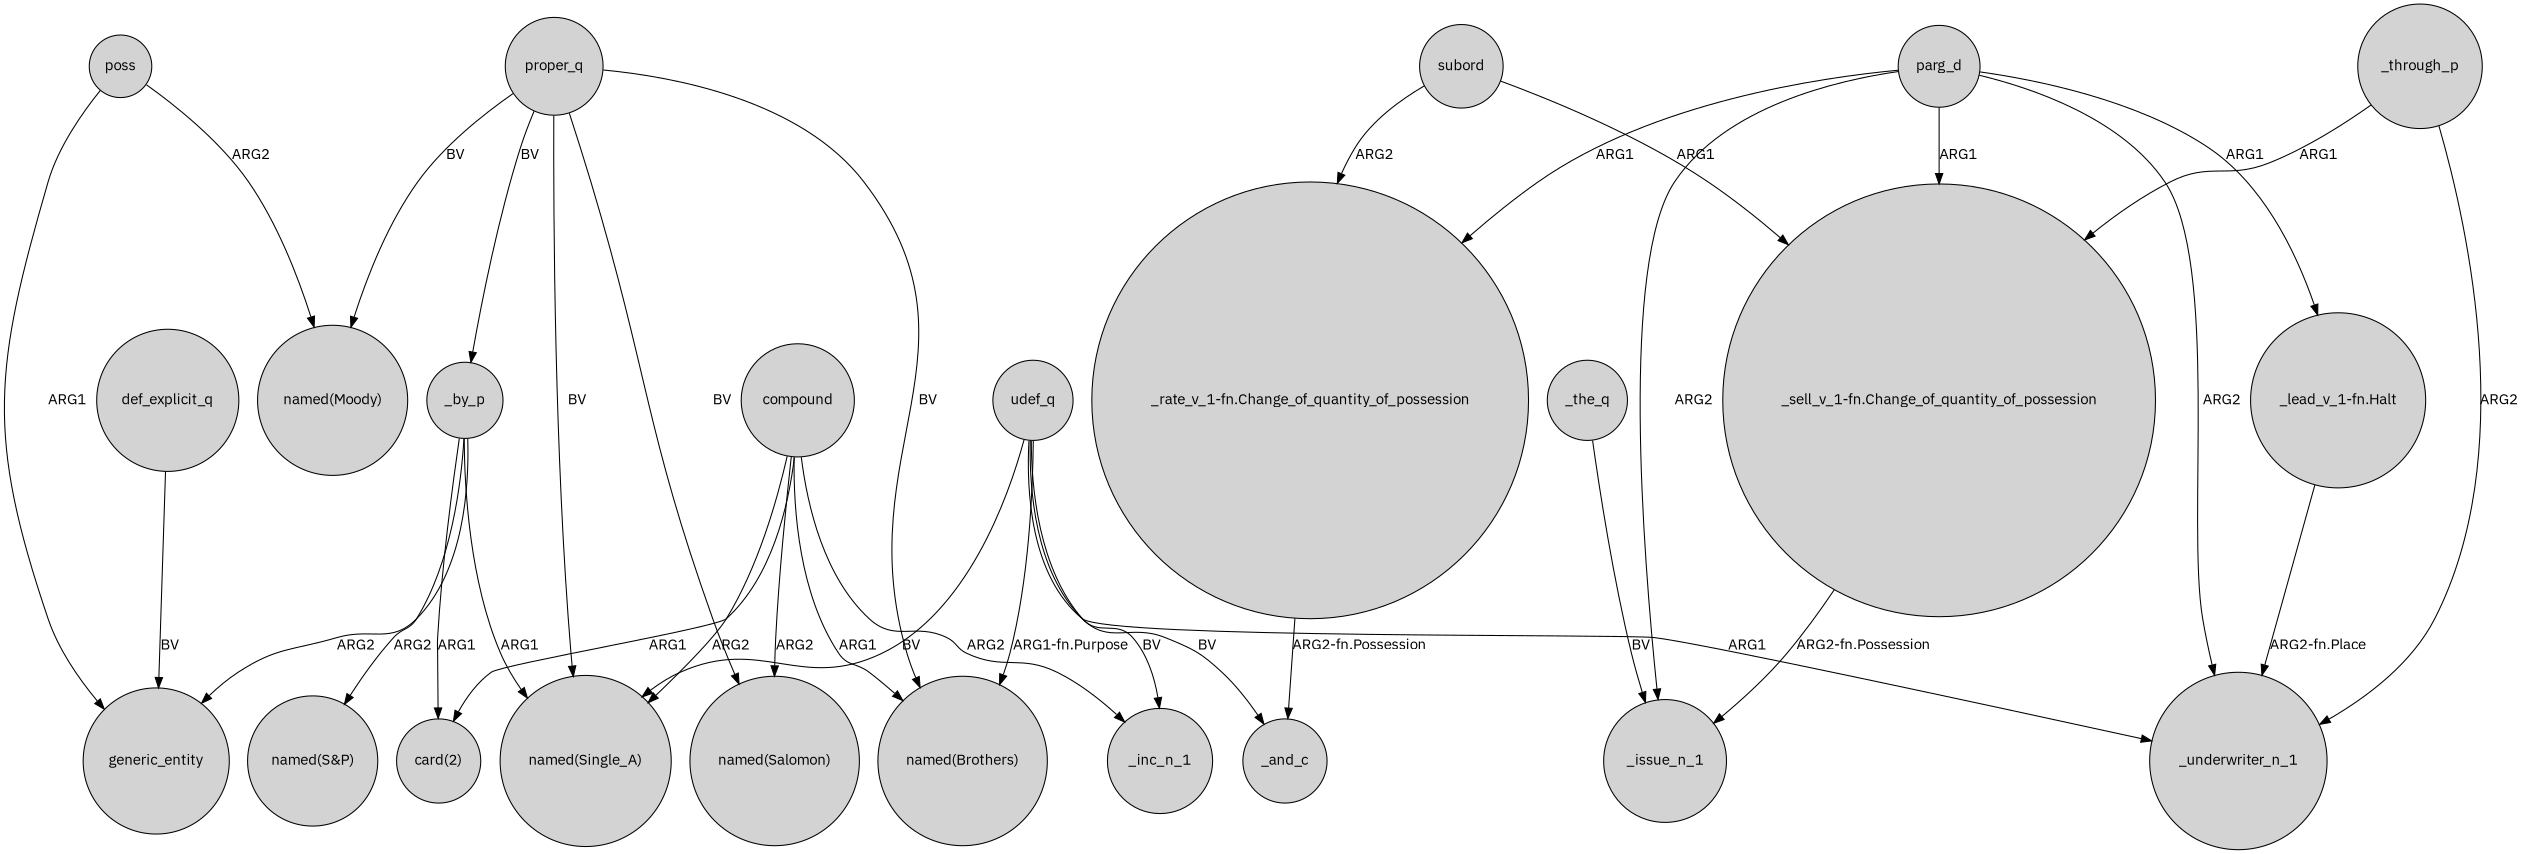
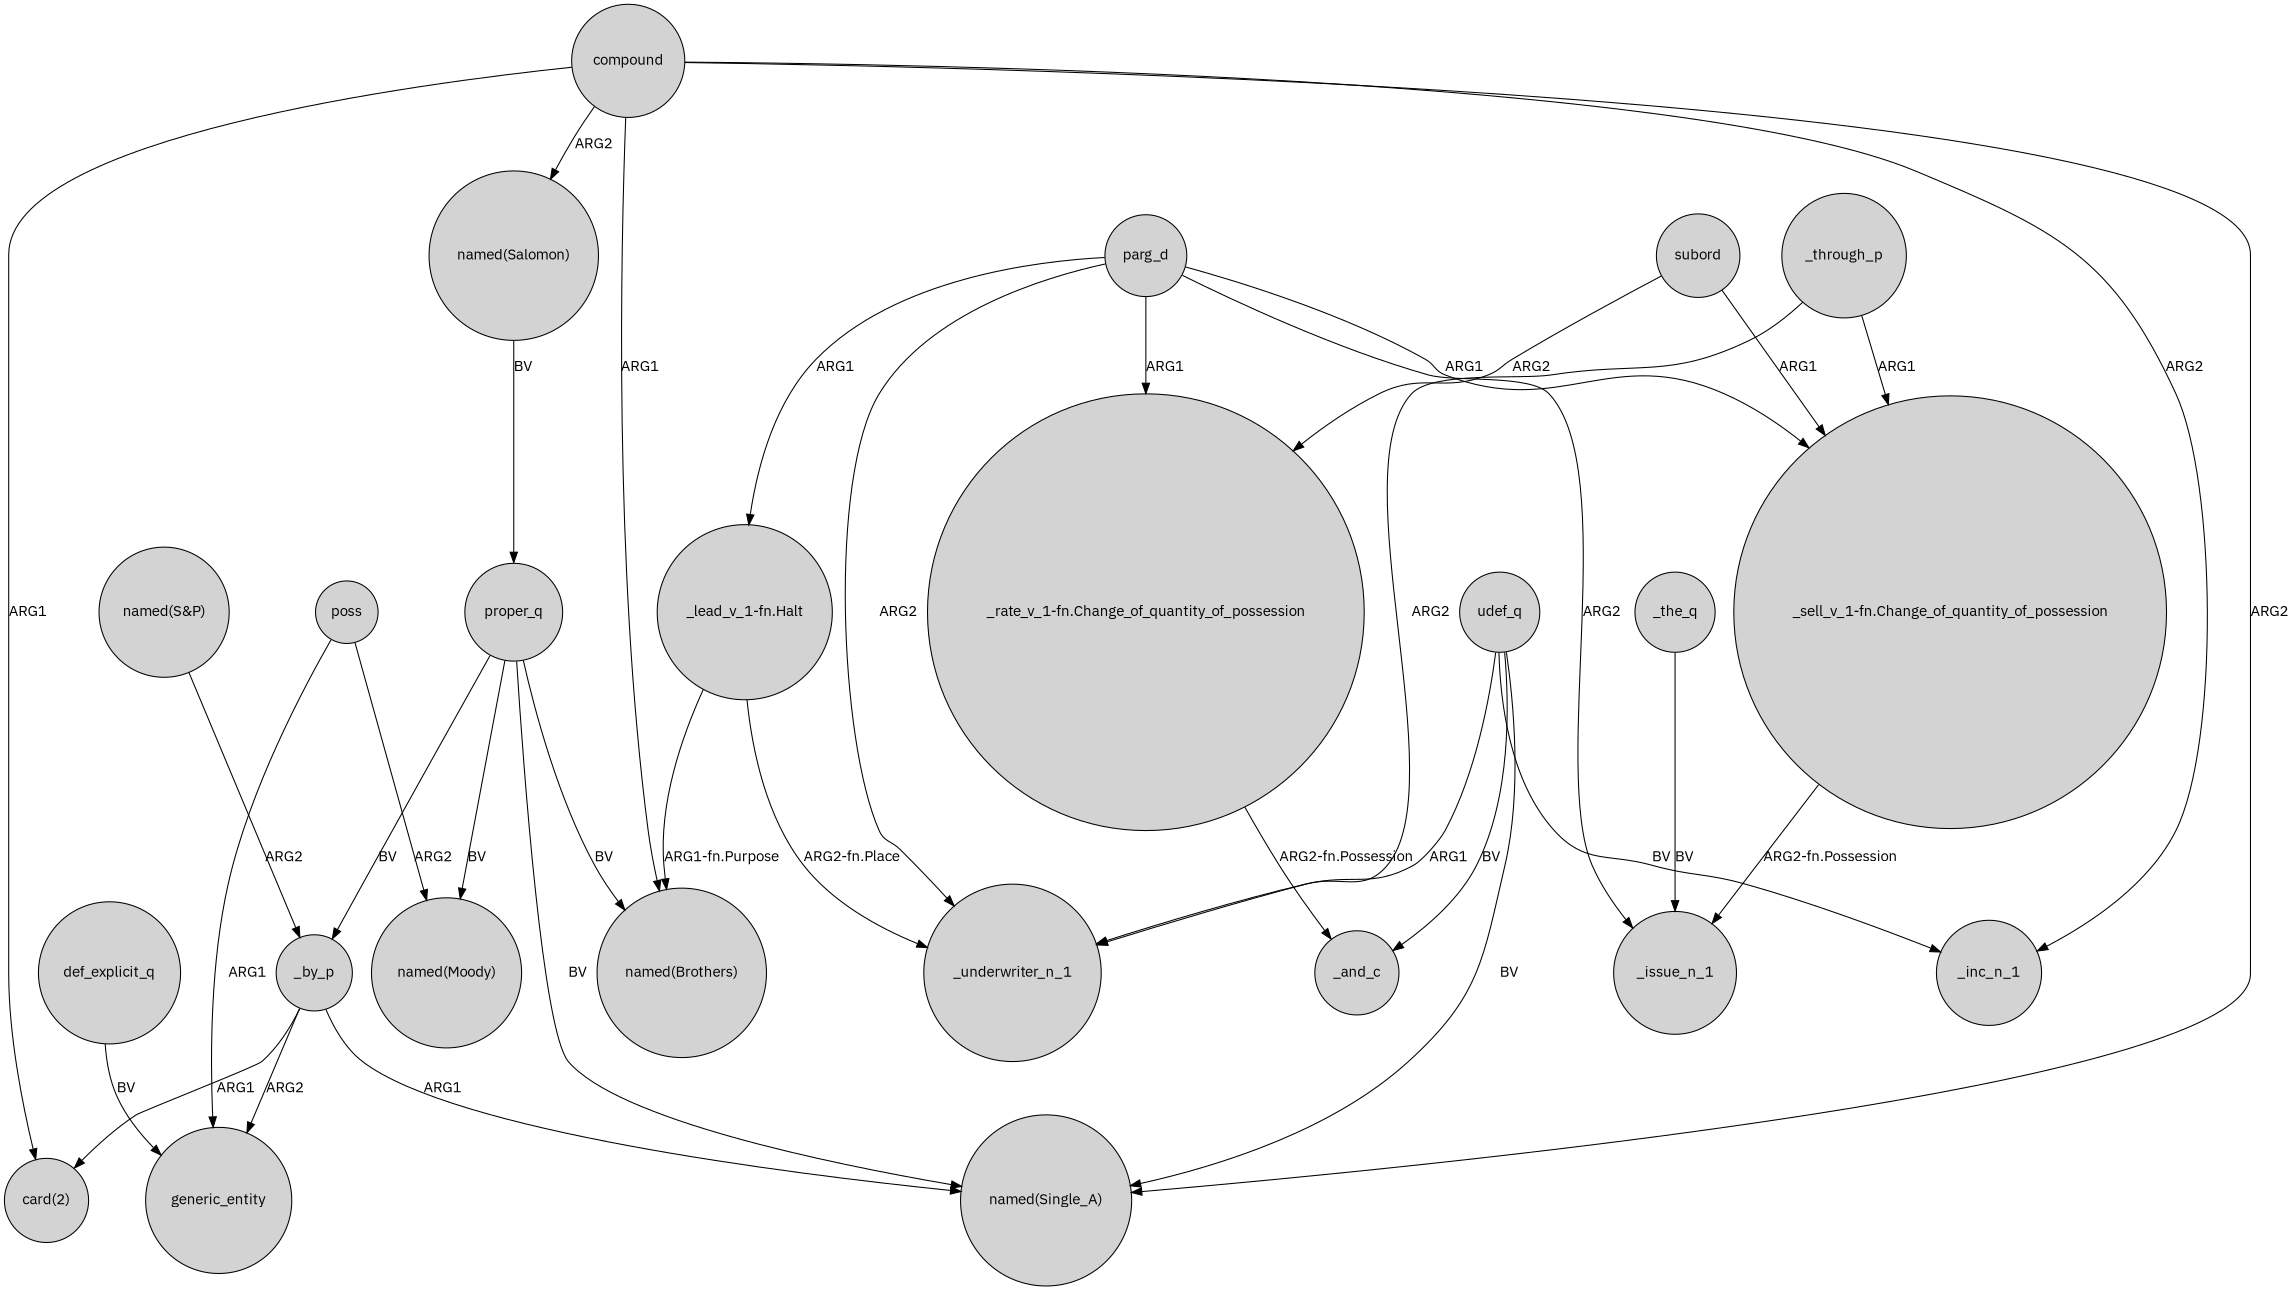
  digraph {
    fontname="IBM Plex Sans"
    node [fontname="IBM Plex Sans" shape=circle style=filled]
    edge [fontname="IBM Plex Sans"]
    def_explicit_q
    generic_entity
    "_sell_v_1-fn.Change_of_quantity_of_possession"
    _issue_n_1
    compound
    "card(2)"
    "named(Salomon)"
    "named(Brothers)"
    "named(Single_A)"
    _inc_n_1
    proper_q
    "named(Moody)"
    _by_p
    "named(S&P)"
    udef_q
    _and_c
    _underwriter_n_1
    "_lead_v_1-fn.Halt"
    subord
    "_rate_v_1-fn.Change_of_quantity_of_possession"
    parg_d
    poss
    _through_p
    _the_q
    def_explicit_q -> generic_entity [label=BV]
    "_sell_v_1-fn.Change_of_quantity_of_possession" -> _issue_n_1 [label="ARG2-fn.Possession"]
    compound -> "card(2)" [label=ARG1]
    compound -> "named(Salomon)" [label=ARG2]
    compound -> "named(Brothers)" [label=ARG1]
    compound -> "named(Single_A)" [label=ARG2]
    compound -> _inc_n_1 [label=ARG2]
-   proper_q -> "named(Salomon)" [label=BV]
+   "named(Salomon)" -> proper_q [label=BV]
    proper_q -> "named(Brothers)" [label=BV]
    proper_q -> "named(Single_A)" [label=BV]
    proper_q -> "named(Moody)" [label=BV]
    proper_q -> _by_p [label=BV]
    _by_p -> generic_entity [label=ARG2]
    _by_p -> "card(2)" [label=ARG1]
    _by_p -> "named(Single_A)" [label=ARG1]
-   _by_p -> "named(S&P)" [label=ARG2]
+   "named(S&P)" -> _by_p [label=ARG2]
    udef_q -> "named(Single_A)" [label=BV]
    udef_q -> _inc_n_1 [label=BV]
    udef_q -> _and_c [label=BV]
    udef_q -> _underwriter_n_1 [label=ARG1]
-   udef_q -> "named(Brothers)" [label="ARG1-fn.Purpose"]
+   "_lead_v_1-fn.Halt" -> "named(Brothers)" [label="ARG1-fn.Purpose"]
    "_lead_v_1-fn.Halt" -> _underwriter_n_1 [label="ARG2-fn.Place"]
    subord -> "_sell_v_1-fn.Change_of_quantity_of_possession" [label=ARG1]
    subord -> "_rate_v_1-fn.Change_of_quantity_of_possession" [label=ARG2]
    "_rate_v_1-fn.Change_of_quantity_of_possession" -> _and_c [label="ARG2-fn.Possession"]
    parg_d -> "_sell_v_1-fn.Change_of_quantity_of_possession" [label=ARG1]
    parg_d -> _issue_n_1 [label=ARG2]
    parg_d -> _underwriter_n_1 [label=ARG2]
    parg_d -> "_lead_v_1-fn.Halt" [label=ARG1]
    parg_d -> "_rate_v_1-fn.Change_of_quantity_of_possession" [label=ARG1]
    poss -> generic_entity [label=ARG1]
    poss -> "named(Moody)" [label=ARG2]
    _through_p -> "_sell_v_1-fn.Change_of_quantity_of_possession" [label=ARG1]
    _through_p -> _underwriter_n_1 [label=ARG2]
    _the_q -> _issue_n_1 [label=BV]
  }
